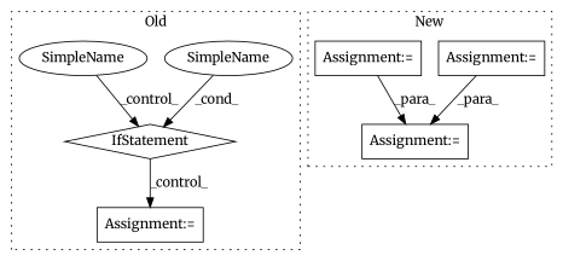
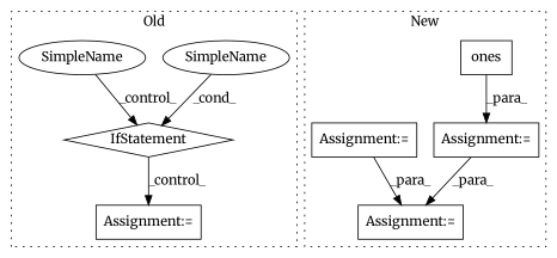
  digraph {
    fontname=Merriweather
    node [a=7 l=1 shape=box fontname=Merriweather]
    edge [fontname=Merriweather]
    n1 [a=25 l="10,3" label=IfStatement s="9519,9605" shape=diamond]
    n2 [label="Assignment:=" s=9684]
    n3 [a=42 label=SimpleName shape=ellipse l=""]
    n4 [a=42 label=SimpleName shape=ellipse l=""]
+   n5 [a=32 l="12,2" label=ones s="9653,9692"]
    n6 [label="Assignment:=" s=9780]
    n7 [label="Assignment:=" s=9450]
    n8 [label="Assignment:=" s=9652]
    subgraph cluster_1 {
      label=Old
      style=dotted
      n1
      n2
      n3
      n4
    }
    subgraph cluster_2 {
      label=New
      style=dotted
+     n5
      n6
      n7
      n8
    }
    n1 -> n2 [label=_control_]
    n3 -> n1 [label=_cond_]
    n4 -> n1 [label=_control_]
+   n5 -> n8 [label=_para_]
    n7 -> n6 [label=_para_]
    n8 -> n6 [label=_para_]
  }
